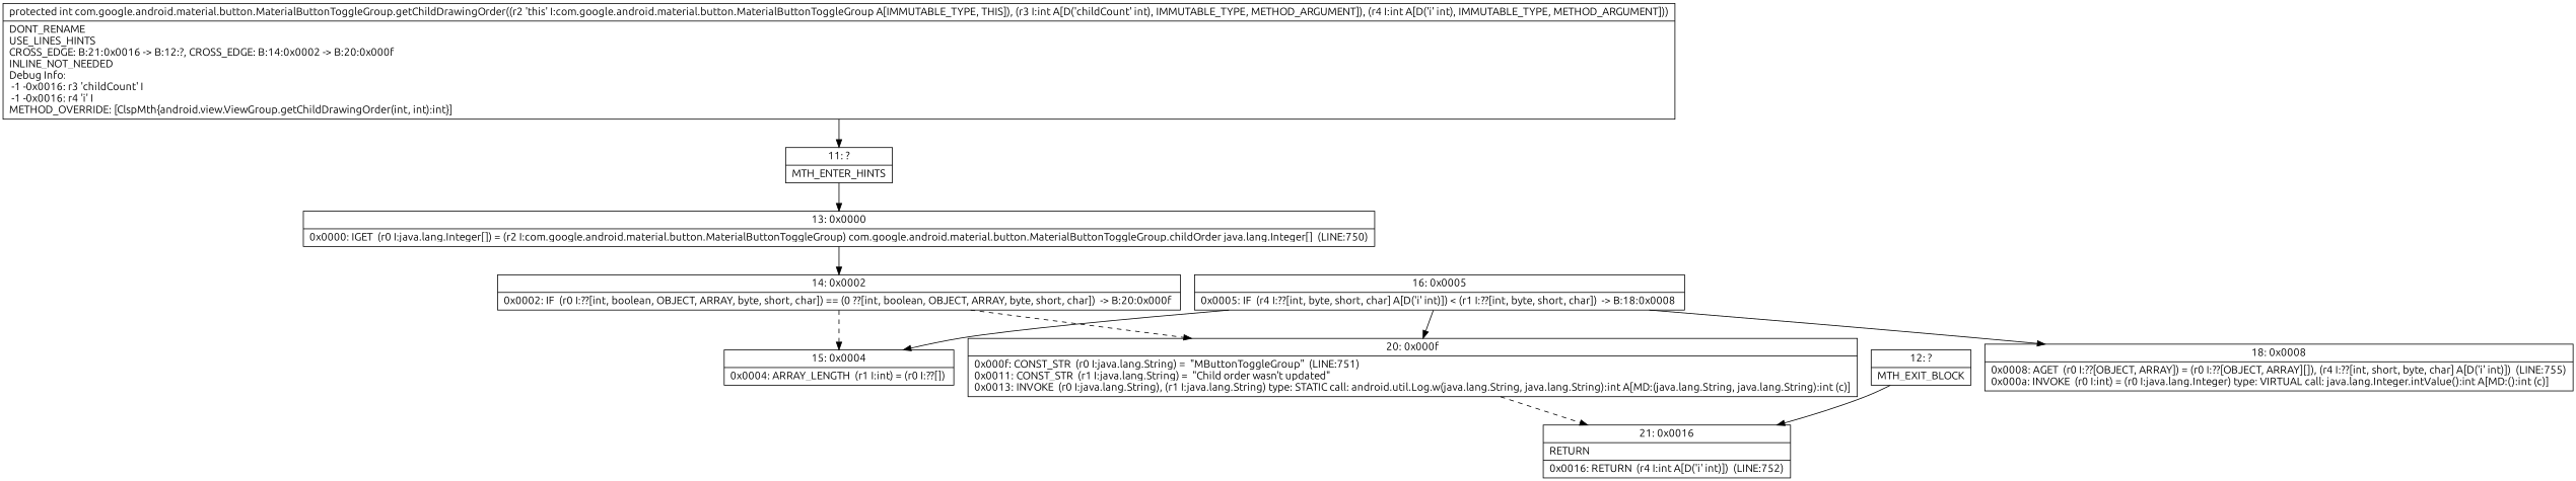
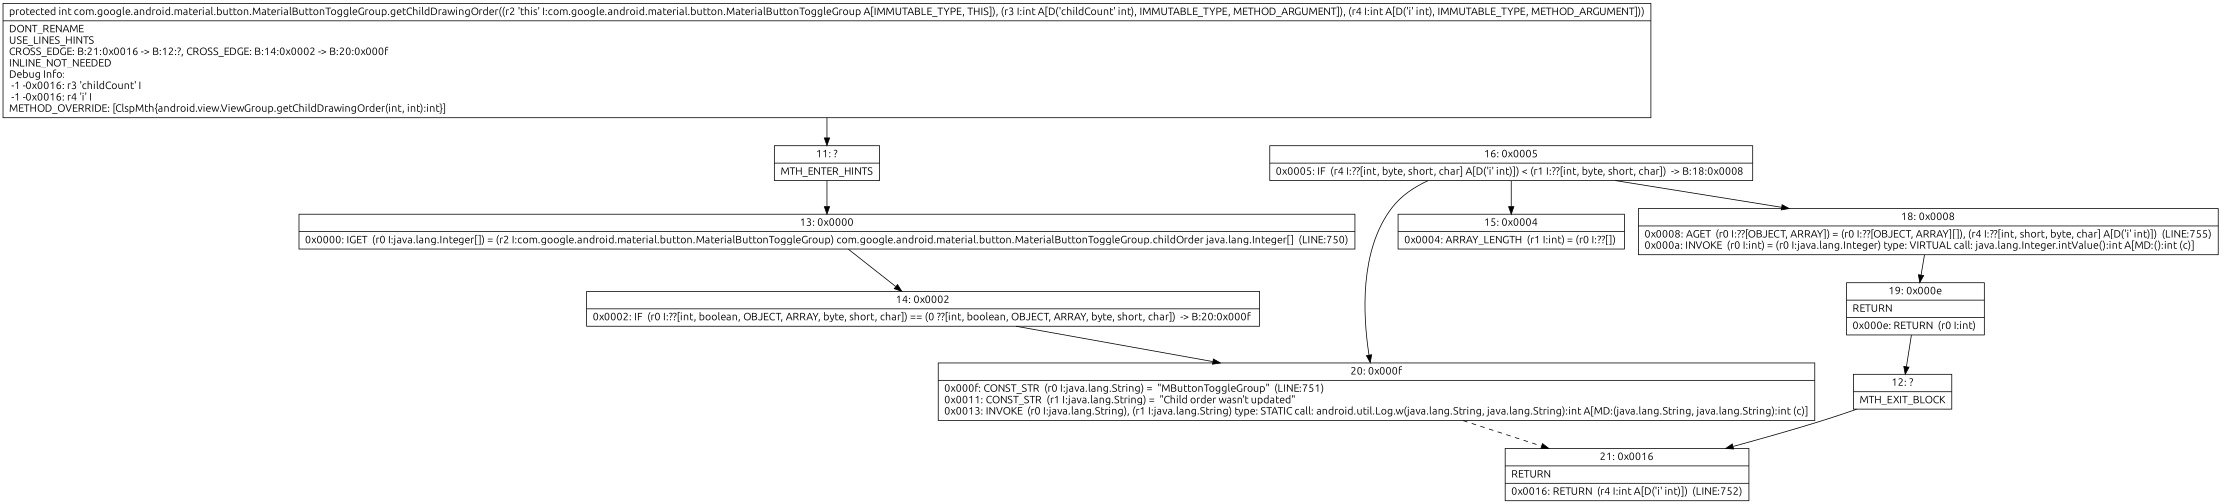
  digraph {
    fontname=Ubuntu
    node [fontname=Ubuntu shape=record]
    edge [fontname=Ubuntu]
    n1 [label="{11\:\ ?|MTH_ENTER_HINTS\l}"]
    n2 [label="{13\:\ 0x0000|0x0000: IGET  (r0 I:java.lang.Integer[]) = (r2 I:com.google.android.material.button.MaterialButtonToggleGroup) com.google.android.material.button.MaterialButtonToggleGroup.childOrder java.lang.Integer[]  (LINE:750)\l}"]
    n3 [label="{14\:\ 0x0002|0x0002: IF  (r0 I:??[int, boolean, OBJECT, ARRAY, byte, short, char]) == (0 ??[int, boolean, OBJECT, ARRAY, byte, short, char])  \-\> B:20:0x000f \l}"]
    n4 [label="{15\:\ 0x0004|0x0004: ARRAY_LENGTH  (r1 I:int) = (r0 I:??[]) \l}"]
    n5 [label="{20\:\ 0x000f|0x000f: CONST_STR  (r0 I:java.lang.String) =  \"MButtonToggleGroup\"  (LINE:751)\l0x0011: CONST_STR  (r1 I:java.lang.String) =  \"Child order wasn't updated\" \l0x0013: INVOKE  (r0 I:java.lang.String), (r1 I:java.lang.String) type: STATIC call: android.util.Log.w(java.lang.String, java.lang.String):int A[MD:(java.lang.String, java.lang.String):int (c)]\l}"]
    n6 [label="{21\:\ 0x0016|RETURN\l|0x0016: RETURN  (r4 I:int A[D('i' int)])  (LINE:752)\l}"]
    n7 [label="{16\:\ 0x0005|0x0005: IF  (r4 I:??[int, byte, short, char] A[D('i' int)]) \< (r1 I:??[int, byte, short, char])  \-\> B:18:0x0008 \l}"]
    n8 [label="{18\:\ 0x0008|0x0008: AGET  (r0 I:??[OBJECT, ARRAY]) = (r0 I:??[OBJECT, ARRAY][]), (r4 I:??[int, short, byte, char] A[D('i' int)])  (LINE:755)\l0x000a: INVOKE  (r0 I:int) = (r0 I:java.lang.Integer) type: VIRTUAL call: java.lang.Integer.intValue():int A[MD:():int (c)]\l}"]
+   n9 [label="{19\:\ 0x000e|RETURN\l|0x000e: RETURN  (r0 I:int) \l}"]
    n10 [label="{12\:\ ?|MTH_EXIT_BLOCK\l}"]
    n11 [label="{protected int com.google.android.material.button.MaterialButtonToggleGroup.getChildDrawingOrder((r2 'this' I:com.google.android.material.button.MaterialButtonToggleGroup A[IMMUTABLE_TYPE, THIS]), (r3 I:int A[D('childCount' int), IMMUTABLE_TYPE, METHOD_ARGUMENT]), (r4 I:int A[D('i' int), IMMUTABLE_TYPE, METHOD_ARGUMENT]))  | DONT_RENAME\lUSE_LINES_HINTS\lCROSS_EDGE: B:21:0x0016 \-\> B:12:?, CROSS_EDGE: B:14:0x0002 \-\> B:20:0x000f\lINLINE_NOT_NEEDED\lDebug Info:\l  \-1 \-0x0016: r3 'childCount' I\l  \-1 \-0x0016: r4 'i' I\lMETHOD_OVERRIDE: [ClspMth\{android.view.ViewGroup.getChildDrawingOrder(int, int):int\}]\l}"]
    n1 -> n2
    n2 -> n3
-   n3 -> n4 [style=dashed]
-   n3 -> n5 [style=dashed]
+   n3 -> n5
    n5 -> n6 [style=dashed]
    n7 -> n4
    n7 -> n5 [style=solid]
    n7 -> n8
+   n8 -> n9
+   n9 -> n10
    n10 -> n6
    n11 -> n1
  }
